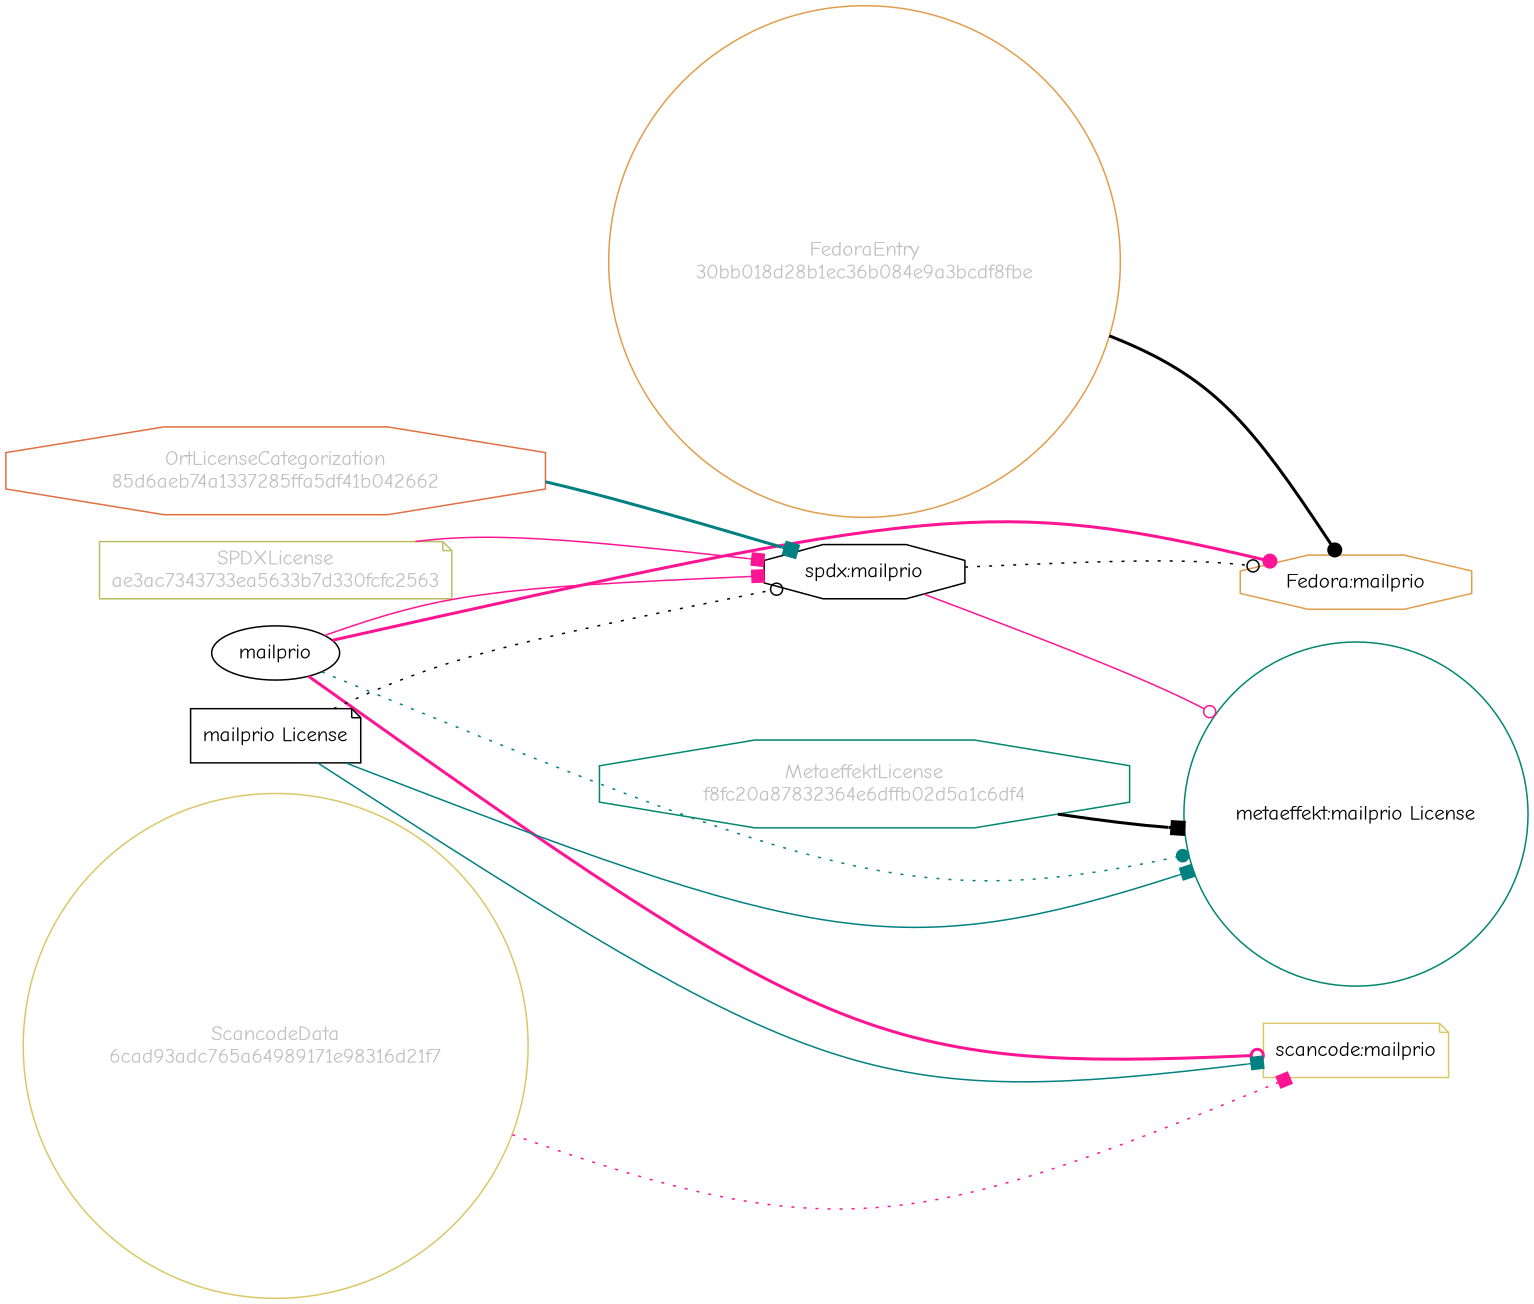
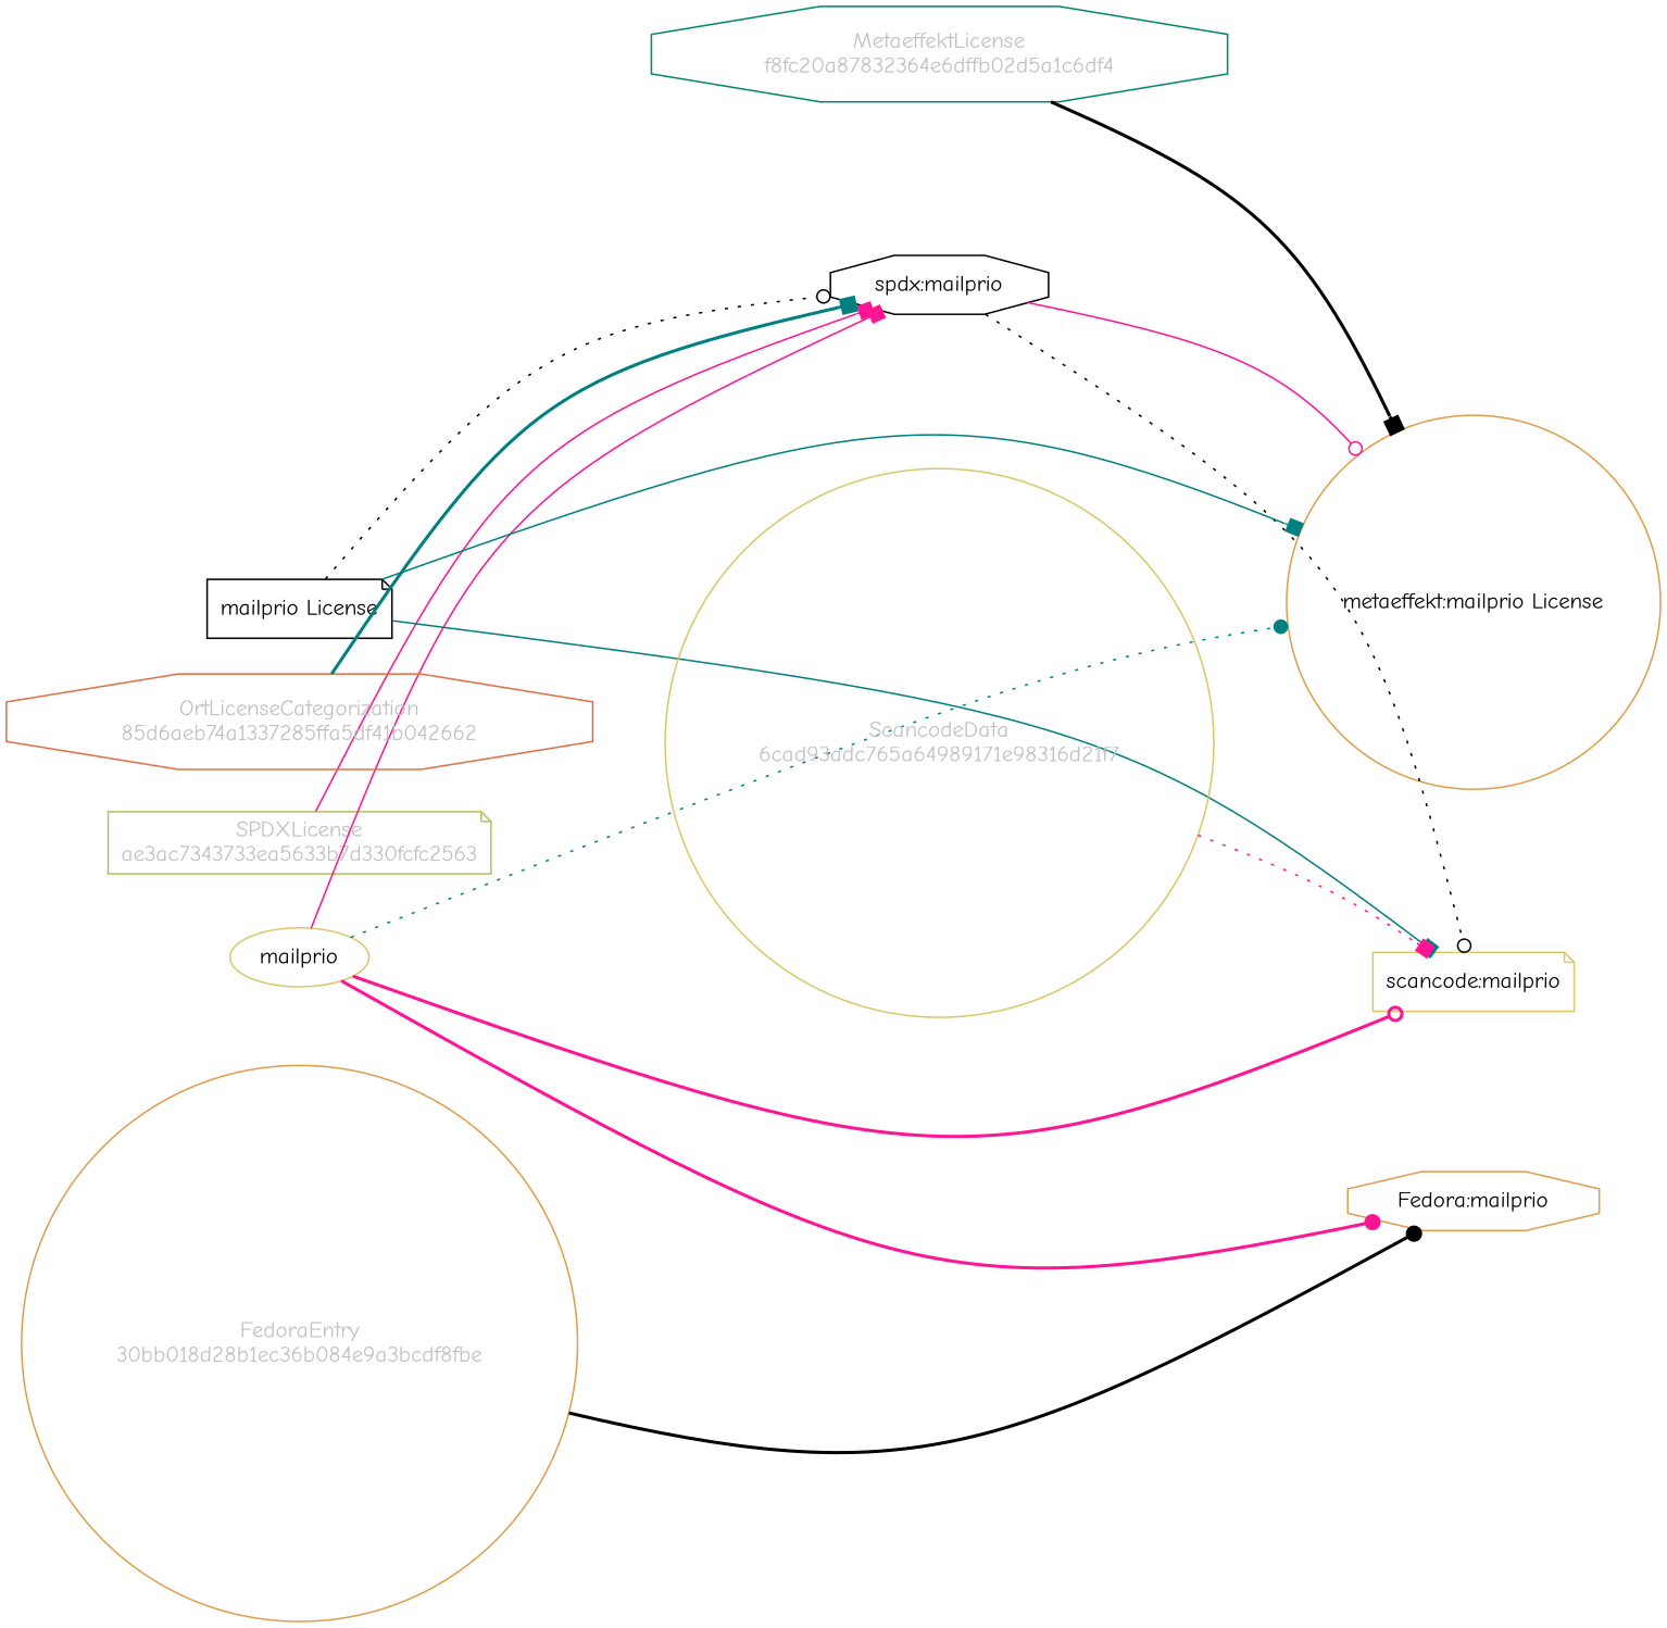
  strict digraph {
    fontname="Comic Neue"
    rankdir=LR
    splines=curved
    node [fontname="Comic Neue" shape=octagon]
    edge [arrowhead=box color=deeppink fontname="Comic Neue" style=solid weight=0.7]
    n1 [color="#b8bf62" fillcolor="beige;1" fontcolor=gray label="SPDXLicense\nae3ac7343733ea5633b7d330fcfc2563" shape=note]
    n2 [label="spdx:mailprio"]
    n3 [color="#e09d4b" label="Fedora:mailprio"]
-   n4 [color="#00876c" label="metaeffekt:mailprio License" shape=circle]
-   n5 [label=mailprio shape=ellipse]
+   n4 [color="#e09d4b" label="metaeffekt:mailprio License" shape=circle]
+   n5 [label=mailprio shape=ellipse color="#dac767"]
    n6 [color="#dac767" label="scancode:mailprio" shape=note]
    n7 [label="mailprio License" shape=note]
    n8 [color="#e09d4b" fillcolor="beige;1" fontcolor=gray label="FedoraEntry\n30bb018d28b1ec36b084e9a3bcdf8fbe" shape=circle]
    n9 [color="#dac767" fillcolor="beige;1" fontcolor=gray label="ScancodeData\n6cad93adc765a64989171e98316d21f7" shape=circle]
    n10 [color="#e06f45" fillcolor="beige;1" fontcolor=gray label="OrtLicenseCategorization\n85d6aeb74a1337285ffa5df41b042662"]
    n11 [color="#00876c" fillcolor="beige;1" fontcolor=gray label="MetaeffektLicense\nf8fc20a87832364e6dffb02d5a1c6df4"]
    n1 -> n2 [weight=0.5]
-   n2 -> n3 [arrowhead=odot color=black style=dotted]
+   n2 -> n6 [arrowhead=odot color=black style=dotted]
    n2 -> n4 [arrowhead=odot]
    n5 -> n2
    n5 -> n3 [arrowhead=dot style=bold]
    n5 -> n4 [arrowhead=dot color=teal style=dotted weight=0.5]
    n5 -> n6 [arrowhead=odot style=bold]
    n7 -> n2 [arrowhead=odot color=black style=dotted]
    n7 -> n4 [color=teal]
    n7 -> n6 [color=teal]
    n8 -> n3 [arrowhead=dot color=black style=bold weight=0.5]
    n9 -> n6 [style=dotted weight=0.5]
    n10 -> n2 [color=teal style=bold weight=0.5]
    n11 -> n4 [color=black style=bold weight=0.5]
  }
